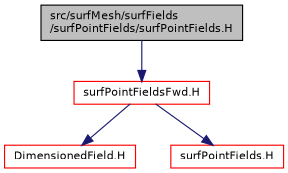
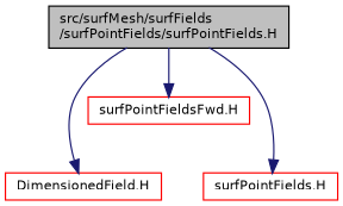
  digraph {
    node [color=red fontname=Helvetica fontsize=10 shape=record]
    edge [color=midnightblue fontname=Helvetica fontsize=10 labelfontname=Helvetica labelfontsize=10 style=solid]
    n1 [color=black fillcolor=grey75 fontcolor=black height=0.2 label="src/surfMesh/surfFields\l/surfPointFields/surfPointFields.H" style=filled width=0.4]
    n2 [height=0.2 label="DimensionedField.H" width=0.4]
    n3 [height=0.2 label="surfPointFields.H" width=0.4]
    n4 [height=0.2 label="surfPointFieldsFwd.H" width=0.4]
-   n4 -> n2
-   n4 -> n3
+   n1 -> n2
+   n1 -> n3
    n1 -> n4
  }
